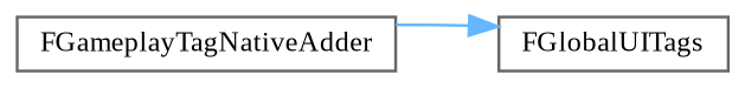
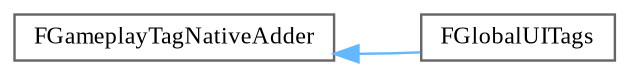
  digraph {
    rankdir=LR
    fontname="Liberation Serif"
    node [color=grey40 fillcolor=white fontname="Liberation Serif" fontsize=10 shape=box style=filled]
    n1 [height=0.2 label=FGameplayTagNativeAdder width=0.4]
    n2 [height=0.2 label=FGlobalUITags width=0.4]
-   n2 -> n1 [color=steelblue1 dir=back fontname="Liberation Serif" fontsize=10 labelfontname=Helvetica labelfontsize=10 style=solid]
+   n1 -> n2 [color=steelblue1 dir=back fontname="Liberation Serif" fontsize=10 labelfontname=Helvetica labelfontsize=10 style=solid]
  }
